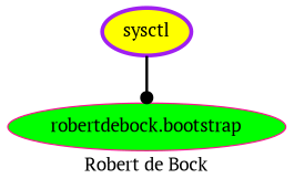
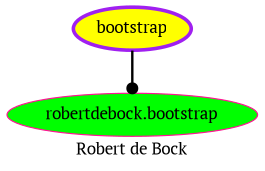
  digraph {
    label="Robert de Bock"
    fontname="PT Serif"
    node [style=filled fontname="PT Serif"]
-   sysctl [fillcolor=yellow penwidth=3 color=purple]
+   sysctl [fillcolor=yellow penwidth=3 color=purple label=bootstrap]
    "robertdebock.bootstrap" [fillcolor=green color=deeppink]
    sysctl -> "robertdebock.bootstrap" [style=bold arrowhead=dot fontname="PT Serif"]
  }
